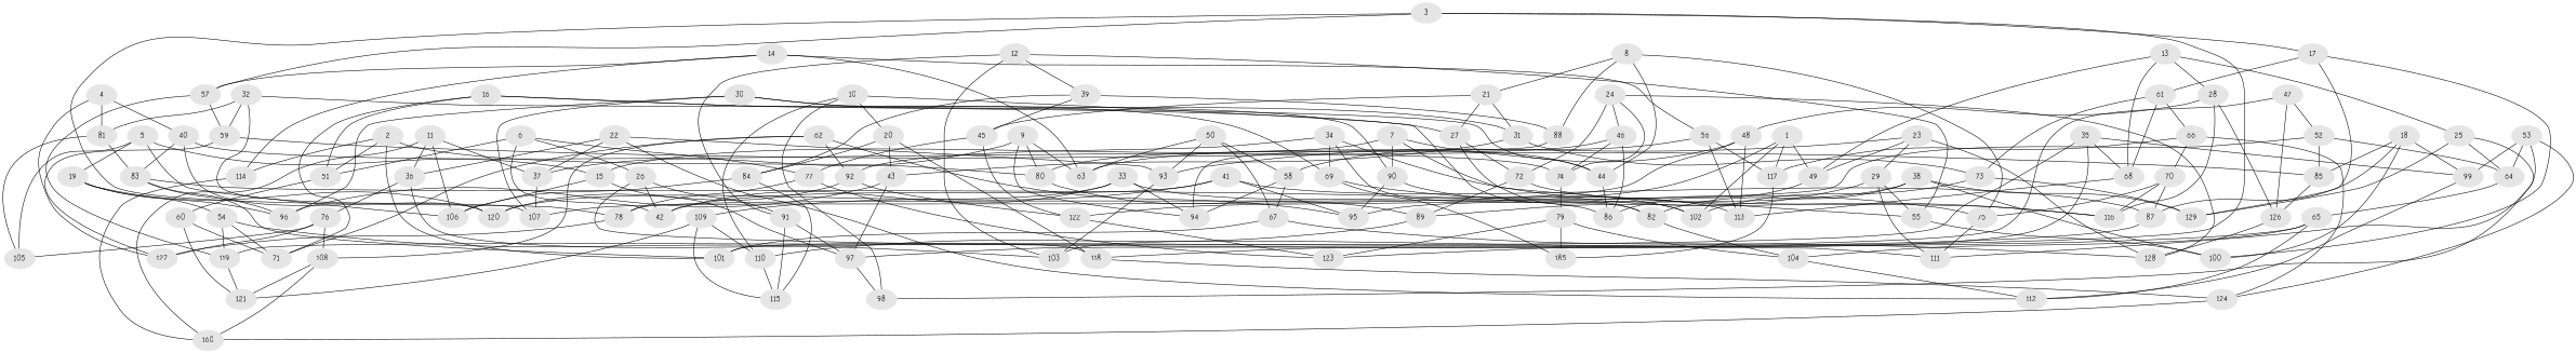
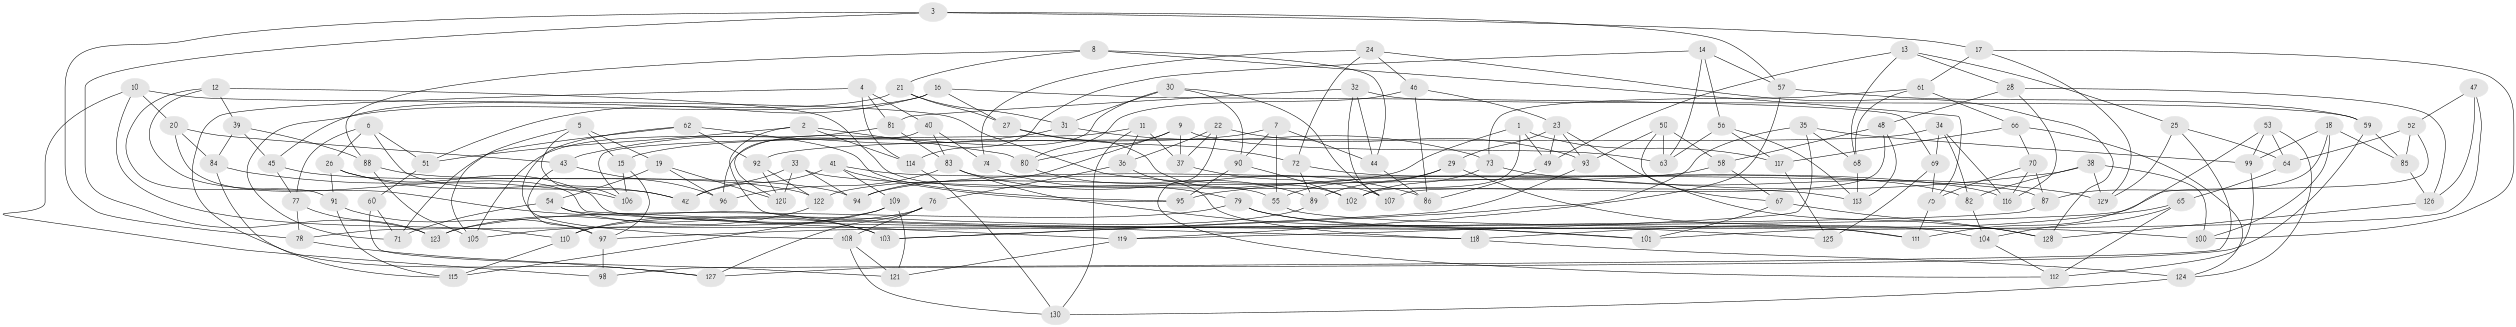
  graph {
    fontname="Comic Neue"
    node [color=gray90 fontname="Comic Neue" style=filled]
    edge [fontname="Comic Neue"]
    1
    49
    102
    117
    122
    86
-   125 [label=185]
+   125
    123
    2
    51
    80
    101
    114
    60
    89
-   130 [label=160]
+   130
    3
    17
    57
    78
    61
    100
    129
    59
    119
    127
    4
    40
    81
    120
    74
    83
    105
    5
    15
    19
    106
    97
    54
    96
    6
    26
    42
    77
    91
    111
    7
    44
    55
    90
    95
    8
    21
    75
    88
    27
    31
    45
    94
    9
    37
    63
    107
    10
    20
    82
    98
    110
    43
    84
    118
    104
    115
    11
    36
    76
    12
    39
    103
    13
    25
    28
    68
    64
    48
    116
    126
    113
    14
    56
    16
    69
    71
    72
    73
    66
    18
    85
    87
    99
    112
    124
    22
    93
    23
    29
    128
    24
    46
    79
    65
    58
    30
    32
    33
    34
    92
    35
    121
    108
    38
    41
    109
    47
    52
    67
    50
    53
    70
    62
    1 -- 49
    1 -- 102
    1 -- 117
    1 -- 122
    49 -- 86
    117 -- 125
    122 -- 123
    2 -- 51
    2 -- 80
    2 -- 101
    2 -- 114
    51 -- 60
    80 -- 89
    114 -- 130
    60 -- 71
    60 -- 121
    89 -- 110
    3 -- 123
    3 -- 17
    3 -- 57
    3 -- 78
    17 -- 61
    17 -- 100
    17 -- 129
    57 -- 59
    57 -- 119
    78 -- 127
    61 -- 68
    61 -- 73
    61 -- 66
    59 -- 127
    59 -- 85
    119 -- 121
+   4 -- 114
    4 -- 127
    4 -- 40
    4 -- 81
    40 -- 120
    40 -- 74
    40 -- 83
    81 -- 83
    81 -- 105
    74 -- 79
    83 -- 86
    83 -- 101
    83 -- 96
    5 -- 105
    5 -- 15
    5 -- 19
    5 -- 106
    15 -- 106
    15 -- 97
    19 -- 120
    19 -- 54
    19 -- 96
    97 -- 98
    54 -- 119
    54 -- 103
    54 -- 71
    6 -- 51
    6 -- 26
    6 -- 42
    6 -- 77
    26 -- 42
    26 -- 91
    26 -- 111
    77 -- 123
    77 -- 78
    91 -- 97
    91 -- 115
    7 -- 15
    7 -- 44
    7 -- 55
    7 -- 90
    44 -- 86
    55 -- 100
    90 -- 102
    90 -- 95
    8 -- 44
    8 -- 21
    8 -- 75
    8 -- 88
    21 -- 27
    21 -- 31
    21 -- 45
    75 -- 111
+   88 -- 105
    88 -- 94
    27 -- 102
    27 -- 72
    31 -- 43
    31 -- 73
    45 -- 122
    45 -- 77
    9 -- 80
    9 -- 94
    9 -- 37
    9 -- 63
    37 -- 107
    10 -- 20
    10 -- 82
    10 -- 98
    10 -- 110
    20 -- 43
    20 -- 84
    20 -- 118
    82 -- 104
    110 -- 115
    43 -- 97
    43 -- 96
    84 -- 106
    84 -- 115
    118 -- 124
    104 -- 112
    11 -- 130
    11 -- 106
    11 -- 37
    11 -- 36
    36 -- 118
    36 -- 76
    76 -- 127
    76 -- 105
    76 -- 108
    12 -- 91
    12 -- 55
    12 -- 39
    12 -- 103
    39 -- 88
    39 -- 45
    39 -- 84
    13 -- 49
    13 -- 25
    13 -- 28
    13 -- 68
    25 -- 129
    25 -- 98
    25 -- 64
    28 -- 48
    28 -- 116
    28 -- 126
    68 -- 113
    64 -- 65
    48 -- 107
    48 -- 113
    48 -- 58
    126 -- 128
    14 -- 114
    14 -- 57
    14 -- 63
    14 -- 56
    56 -- 117
    56 -- 63
    56 -- 113
    16 -- 51
    16 -- 27
    16 -- 69
    16 -- 71
    69 -- 125
    69 -- 75
    72 -- 89
    72 -- 116
    73 -- 102
    73 -- 129
    66 -- 117
    66 -- 124
    66 -- 70
    18 -- 100
    18 -- 85
    18 -- 87
    18 -- 99
    85 -- 126
    87 -- 97
    99 -- 112
    124 -- 130
    22 -- 37
    22 -- 36
    22 -- 112
    22 -- 93
    93 -- 103
    23 -- 49
    23 -- 93
    23 -- 29
    23 -- 128
    29 -- 89
    29 -- 111
    29 -- 55
    24 -- 74
    24 -- 72
    24 -- 128
    24 -- 46
    46 -- 86
    46 -- 80
-   46 -- 74
+   46 -- 23
    79 -- 125
    79 -- 123
    79 -- 104
    65 -- 118
    65 -- 104
    65 -- 112
    58 -- 94
    58 -- 67
    30 -- 96
    30 -- 90
    30 -- 31
    30 -- 107
    32 -- 59
    32 -- 81
    32 -- 44
    32 -- 107
    33 -- 120
    33 -- 42
    33 -- 94
    33 -- 113
    34 -- 82
    34 -- 116
    34 -- 69
    34 -- 92
    92 -- 122
    92 -- 120
    35 -- 119
    35 -- 103
    35 -- 68
    35 -- 99
    108 -- 130
    108 -- 121
    38 -- 100
    38 -- 129
    38 -- 95
    38 -- 82
    41 -- 42
    41 -- 95
    41 -- 87
    41 -- 109
    109 -- 110
    109 -- 115
    109 -- 121
    47 -- 101
    47 -- 126
    47 -- 52
    52 -- 78
    52 -- 64
    52 -- 85
    67 -- 101
    67 -- 128
    50 -- 63
    50 -- 93
    50 -- 58
    50 -- 67
    53 -- 111
    53 -- 64
    53 -- 99
    53 -- 124
    70 -- 75
    70 -- 116
    70 -- 87
    62 -- 95
    62 -- 71
    62 -- 92
    62 -- 108
  }
